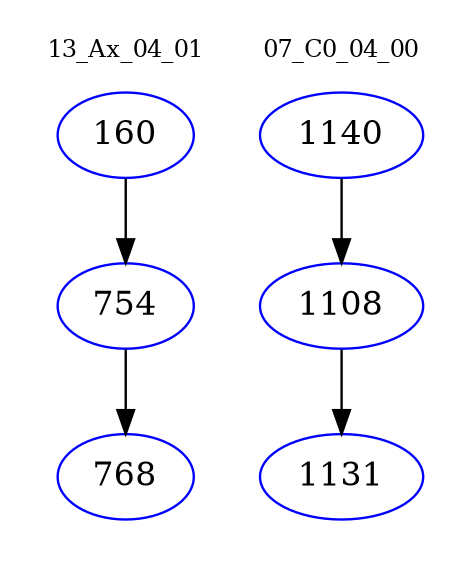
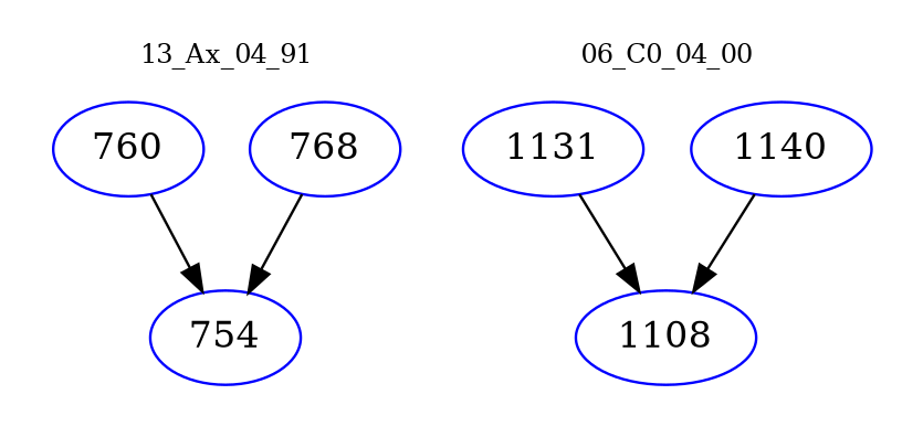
  digraph {
    node [color=blue]
    edge [color=black]
    n1 [label=768]
    n2 [label=754]
-   n3 [label=160]
+   n3 [label=760]
    n4 [label=1140]
    n5 [label=1108]
    n6 [label=1131]
    subgraph cluster_1 {
      color=white
      fontsize=10
-     label="13_Ax_04_01"
+     label="13_Ax_04_91"
      n1
      n2
      n3
    }
    subgraph cluster_2 {
      color=white
      fontsize=10
-     label="07_C0_04_00"
+     label="06_C0_04_00"
      n4
      n5
      n6
    }
-   n2 -> n1
+   n1 -> n2
    n3 -> n2
    n4 -> n5
-   n5 -> n6
+   n6 -> n5
  }
